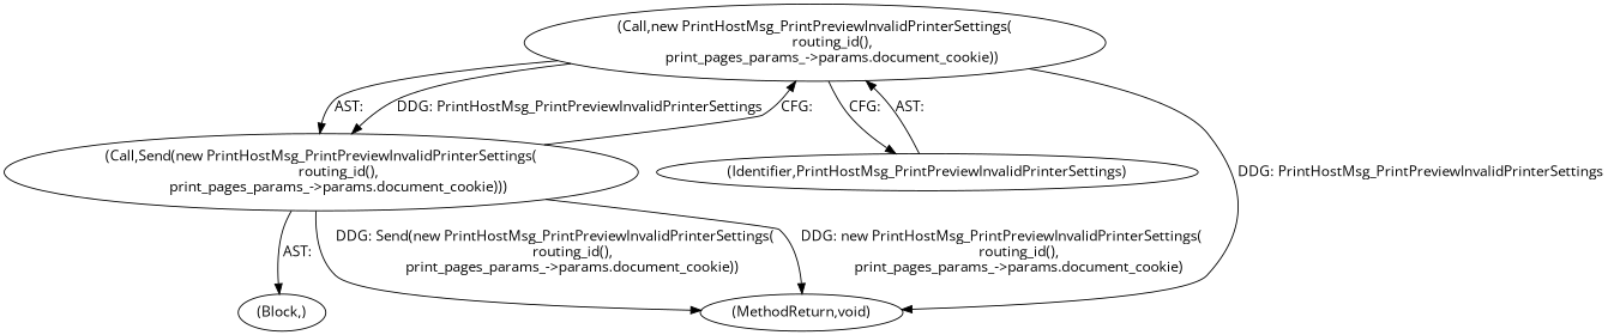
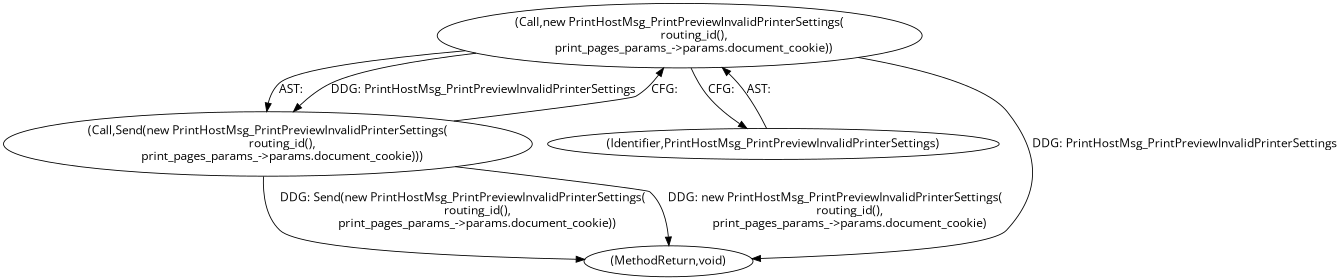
  digraph {
    fontname="Open Sans"
    node [fontname="Open Sans"]
    edge [fontname="Open Sans"]
    n1 [label="(Call,new PrintHostMsg_PrintPreviewInvalidPrinterSettings(\n         routing_id(),\n         print_pages_params_->params.document_cookie))"]
    n2 [label="(Call,Send(new PrintHostMsg_PrintPreviewInvalidPrinterSettings(\n         routing_id(),\n         print_pages_params_->params.document_cookie)))"]
    n3 [label="(Identifier,PrintHostMsg_PrintPreviewInvalidPrinterSettings)"]
    n4 [label="(MethodReturn,void)"]
-   n5 [label="(Block,)"]
    n1 -> n2 [label="AST: "]
    n1 -> n2 [label="DDG: PrintHostMsg_PrintPreviewInvalidPrinterSettings"]
    n1 -> n3 [label="CFG: "]
    n1 -> n4 [label="DDG: PrintHostMsg_PrintPreviewInvalidPrinterSettings"]
    n2 -> n1 [label="CFG: "]
    n2 -> n4 [label="DDG: new PrintHostMsg_PrintPreviewInvalidPrinterSettings(\n         routing_id(),\n         print_pages_params_->params.document_cookie)"]
    n2 -> n4 [label="DDG: Send(new PrintHostMsg_PrintPreviewInvalidPrinterSettings(\n         routing_id(),\n         print_pages_params_->params.document_cookie))"]
-   n2 -> n5 [label="AST: "]
    n3 -> n1 [label="AST: "]
  }
